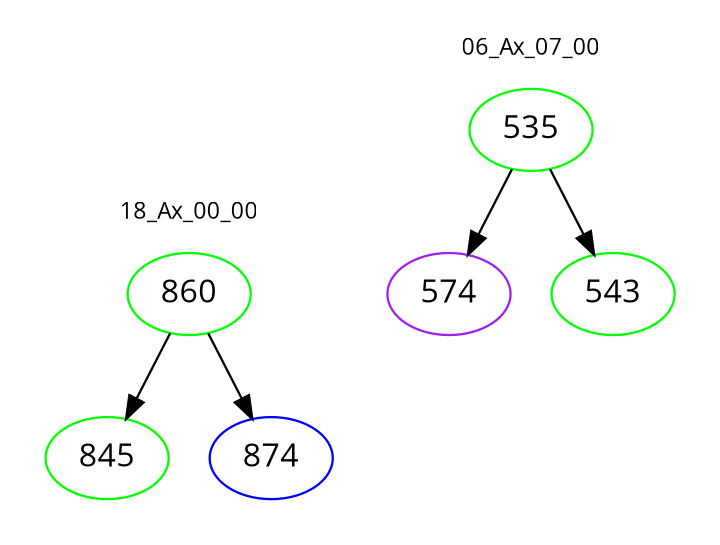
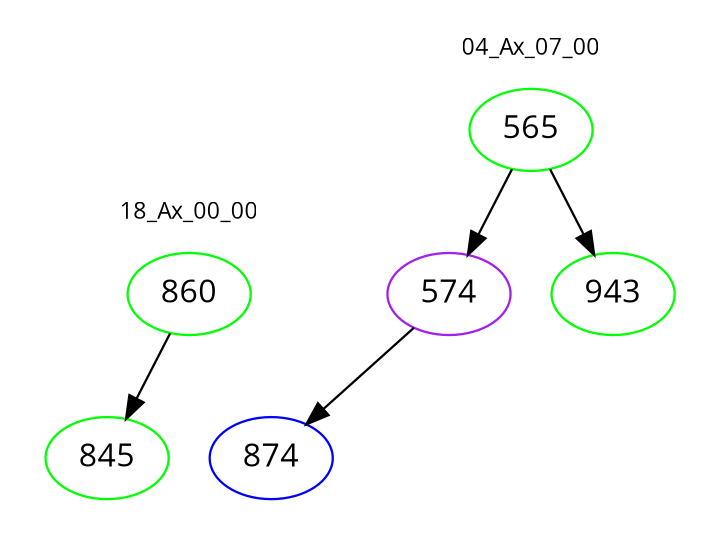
  digraph {
    fontname="Open Sans"
    node [color=green fontname="Open Sans"]
    edge [color=black fontname="Open Sans"]
    n1 [label=860]
    n2 [label=845]
    n3 [color=blue label=874]
-   n4 [label=535]
+   n4 [label=565]
    n5 [color=purple label=574]
-   n6 [label=543]
+   n6 [label=943]
    subgraph cluster_1 {
      color=white
      fontsize=10
      label="18_Ax_00_00"
      n1
      n2
      n3
    }
    subgraph cluster_2 {
      color=white
      fontsize=10
-     label="06_Ax_07_00"
+     label="04_Ax_07_00"
      n4
      n5
      n6
    }
    n1 -> n2
-   n1 -> n3
+   n5 -> n3
    n4 -> n5
    n4 -> n6
  }
